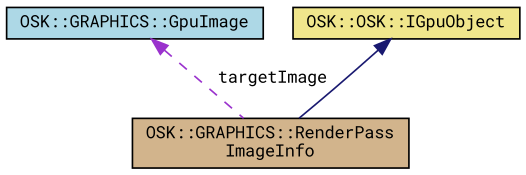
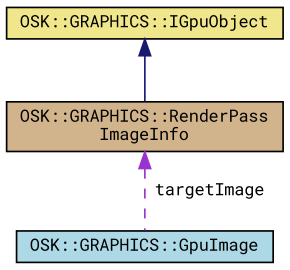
  digraph {
    fontname="Roboto Mono"
    node [color=black fontname="Roboto Mono" fontsize=10 shape=record style=filled]
    edge [dir=back fontname="Roboto Mono" fontsize=10 labelfontname=Helvetica labelfontsize=10]
    n1 [fillcolor=tan fontcolor=black height=0.2 label="OSK::GRAPHICS::RenderPass\lImageInfo" width=0.4]
    n2 [fillcolor=lightblue height=0.2 label="OSK::GRAPHICS::GpuImage" width=0.4]
-   n3 [fillcolor=khaki height=0.2 label="OSK::OSK::IGpuObject" width=0.4]
-   n2 -> n1 [color=darkorchid3 label=" targetImage" style=dashed]
+   n3 [fillcolor=khaki height=0.2 label="OSK::GRAPHICS::IGpuObject" width=0.4]
+   n1 -> n2 [color=darkorchid3 label=" targetImage" style=dashed]
    n3 -> n1 [color=midnightblue style=solid]
  }
